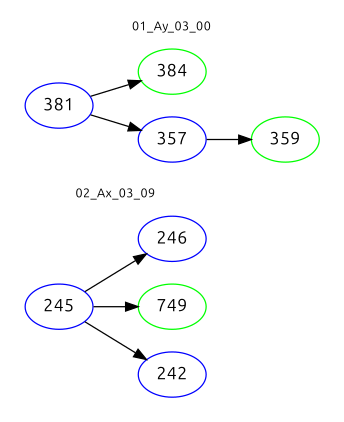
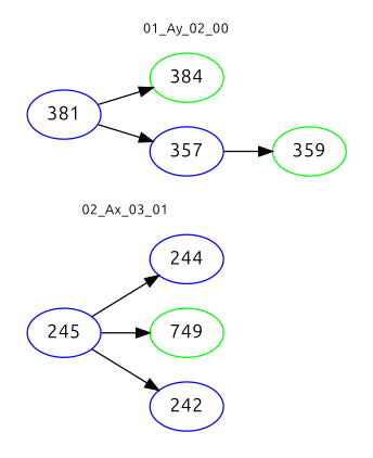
  digraph {
    fontname=Ubuntu
    rankdir=LR
    node [color=blue fontname=Ubuntu]
    edge [color=black fontname=Ubuntu]
    n1 [label=245]
    n2 [label=242]
    n3 [color=green label=749]
-   n4 [label=246]
+   n4 [label=244]
    n5 [label=381]
    n6 [label=357]
    n7 [color=green label=384]
    n8 [color=green label=359]
    subgraph cluster_1 {
      color=white
      fontsize=10
-     label="02_Ax_03_09"
+     label="02_Ax_03_01"
      n1
      n2
      n3
      n4
    }
    subgraph cluster_2 {
      color=white
      fontsize=10
-     label="01_Ay_03_00"
+     label="01_Ay_02_00"
      n5
      n6
      n7
      n8
    }
    n1 -> n2
    n1 -> n3
    n1 -> n4
    n5 -> n6
    n5 -> n7
    n6 -> n8
  }
